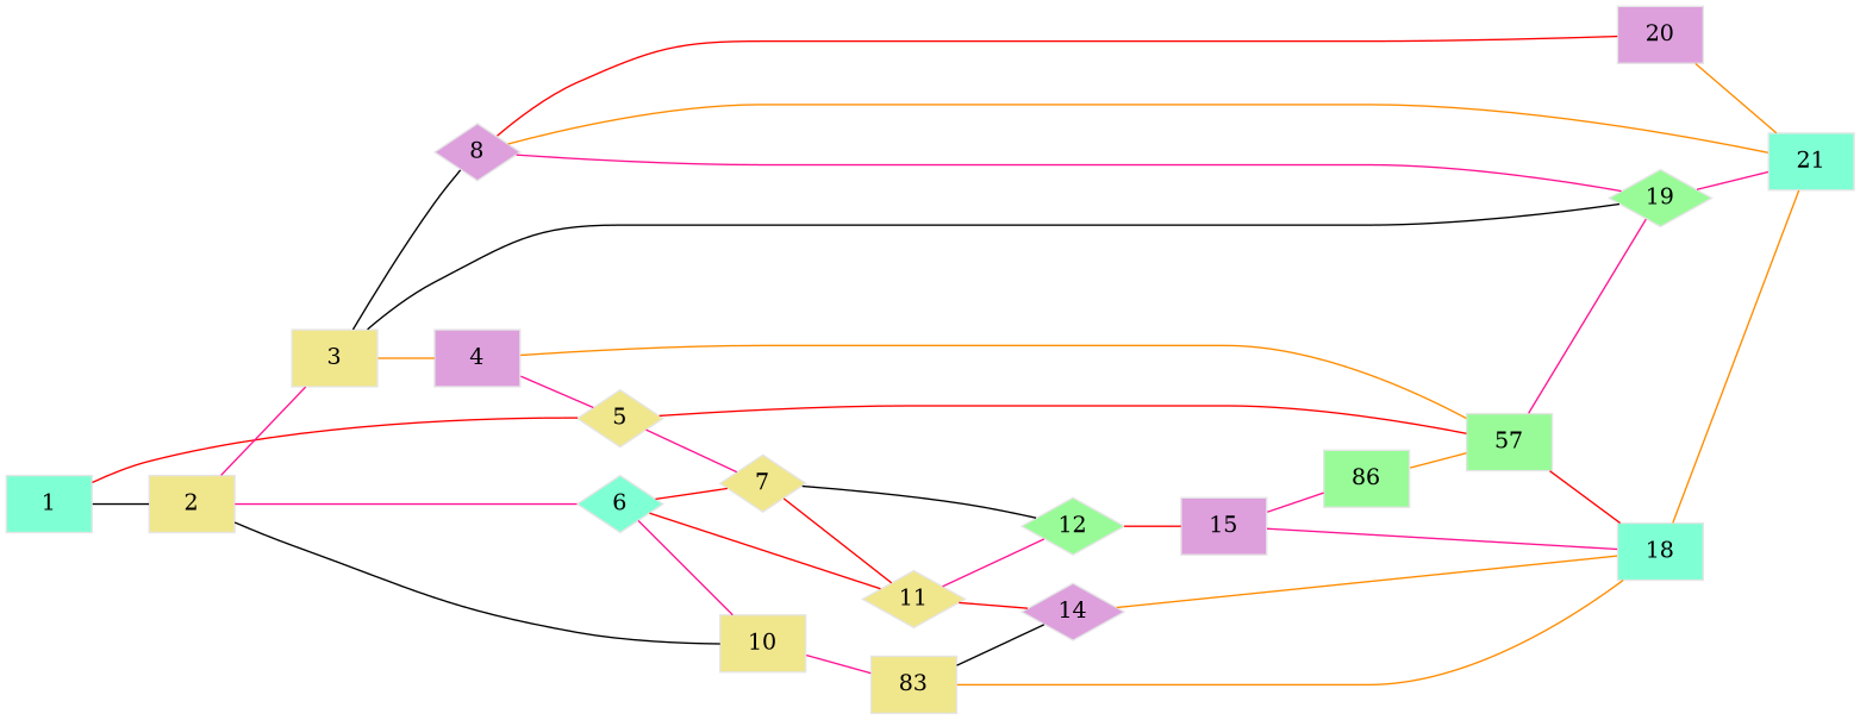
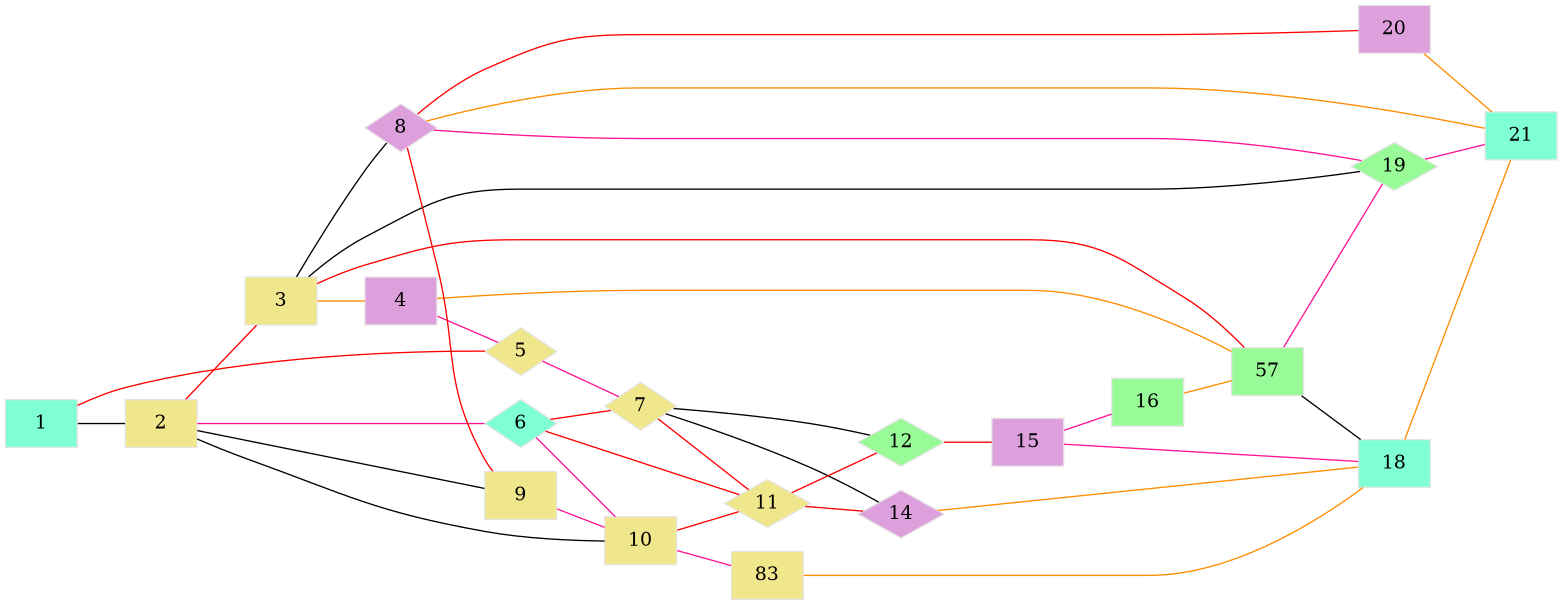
  graph {
    rankdir=LR
    node [color=gray90 fillcolor=khaki shape=box style=filled]
    edge [color=red weight=1.0]
    1 [fillcolor=aquamarine]
    2
    5 [shape=diamond]
    3
    6 [fillcolor=aquamarine shape=diamond]
+   9
    10
    7 [shape=diamond]
    4 [fillcolor=plum]
    8 [fillcolor=plum shape=diamond]
    n11 [fillcolor=palegreen label=57]
    19 [fillcolor=palegreen shape=diamond]
    11 [shape=diamond]
    n14 [label=83]
    20 [fillcolor=plum]
    21 [fillcolor=aquamarine]
    18 [fillcolor=aquamarine]
    12 [fillcolor=palegreen shape=diamond]
    14 [fillcolor=plum shape=diamond]
    15 [fillcolor=plum]
-   16 [fillcolor=palegreen label=86]
+   16 [fillcolor=palegreen]
    1 -- 2 [color=black weight=2.0]
    1 -- 5
-   2 -- 3 [color=deeppink]
+   2 -- 3
    2 -- 6 [color=deeppink]
+   2 -- 9 [color=black]
    2 -- 10 [color=black]
    5 -- 7 [color=deeppink weight=2.0]
    3 -- 4 [color=darkorange weight=3.0]
    3 -- 8 [color=black]
-   5 -- n11
+   3 -- n11
    3 -- 19 [color=black]
    6 -- 10 [color=deeppink]
    6 -- 7
    6 -- 11
+   9 -- 10 [color=deeppink]
+   10 -- 11
    10 -- n14 [color=deeppink weight=2.0]
    7 -- 11
    7 -- 12 [color=black]
    4 -- 5 [color=deeppink]
    4 -- n11 [color=darkorange]
+   8 -- 9 [weight=2.0]
    8 -- 19 [color=deeppink]
    8 -- 20
    8 -- 21 [color=darkorange]
    n11 -- 19 [color=deeppink]
-   n11 -- 18 [weight=2.0]
+   n11 -- 18 [color=black weight=2.0]
    19 -- 21 [color=deeppink]
-   11 -- 12 [color=deeppink weight=2.0]
+   11 -- 12 [weight=2.0]
    11 -- 14
    n14 -- 18 [color=darkorange weight=2.0]
-   n14 -- 14 [color=black]
+   7 -- 14 [color=black]
    20 -- 21 [color=darkorange weight=2.0]
    18 -- 21 [color=darkorange weight=2.0]
    12 -- 15
    14 -- 18 [color=darkorange]
    15 -- 18 [color=deeppink weight=2.0]
    15 -- 16 [color=deeppink weight=2.0]
    16 -- n11 [color=darkorange weight=2.0]
  }
